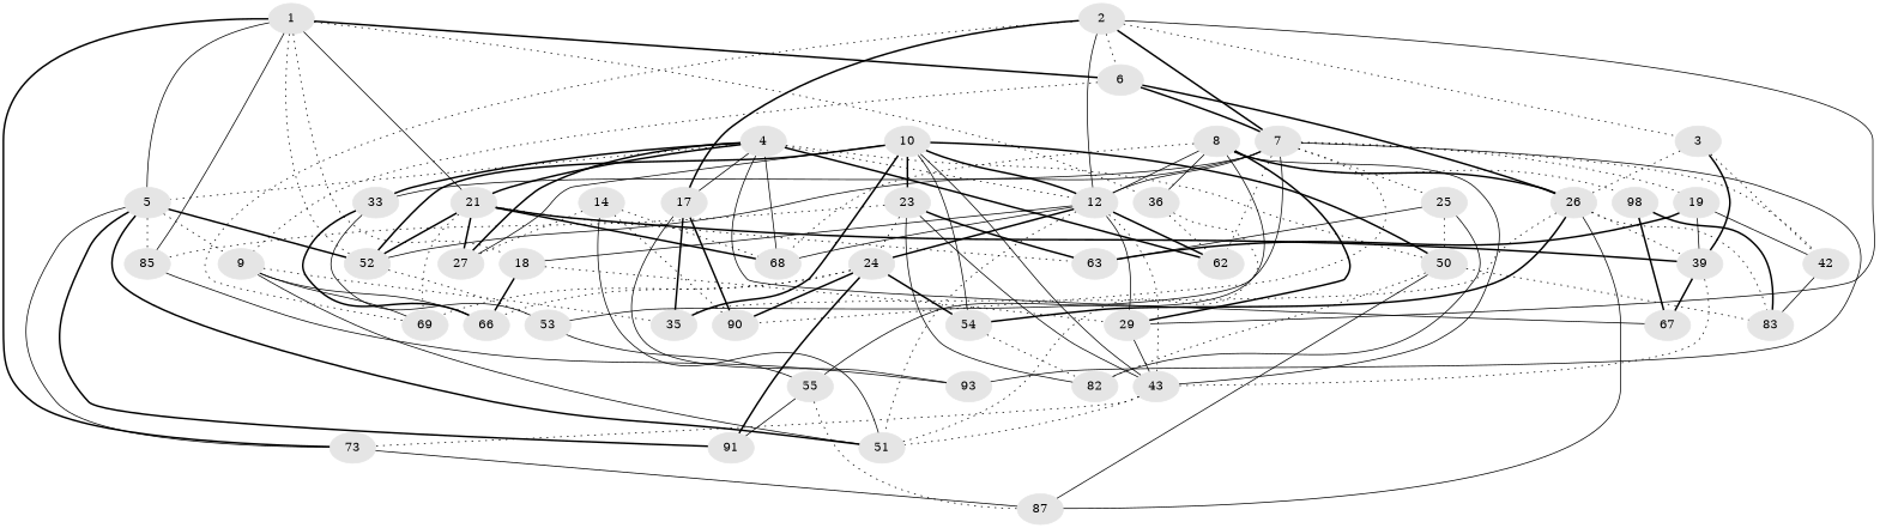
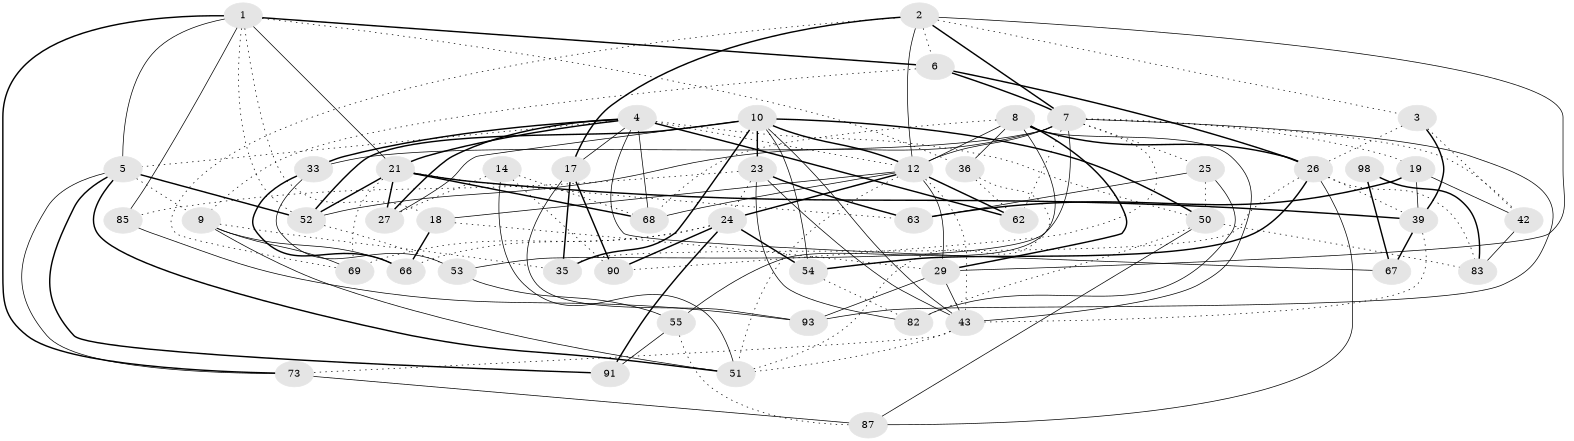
  graph {
    node [color=gray90 style=filled]
    edge [style=dotted]
    1 [super="+47+65+30"]
    5 [super="+40+86"]
    6 [super="+31"]
    18 [super="+44"]
    21 [super="+60+37"]
    36
    52 [super="+88"]
    73
    85 [super="+92"]
    9 [super="+84"]
    51 [super="+80"]
    91
    7 [super="+48+15+56+32"]
    26 [super="+76+70"]
    29 [super="+75"]
    66
    69
    39 [super="+97"]
    27
    68 [super="+78"]
    63
    62
    53
    87
    93
    2 [super="+13+77+81"]
    3
    12 [super="+28+45"]
    17 [super="+74"]
    42
    33
    19
    25
    90
    43 [super="+46"]
    24 [super="+72+34"]
    35
    54
    83
    67
    4 [super="+98+22+58"]
    50 [super="+94"]
    82
    55
    8 [super="+11+89"]
    n46 [label=98]
    10 [super="+41+61"]
    23 [super="+49"]
    14
    1 -- 5 [style=solid]
    1 -- 6 [style=bold]
    1 -- 18 [weight=3]
    1 -- 21 [style=solid]
    1 -- 36
    1 -- 52
    1 -- 73 [style=bold]
    1 -- 85 [style=solid weight=3]
    5 -- 52 [style=bold]
    5 -- 73 [style=solid]
-   5 -- 85
    5 -- 9
    5 -- 51 [style=bold]
    5 -- 91 [style=bold]
    6 -- 9
    6 -- 7 [style=bold weight=2]
    6 -- 26 [style=bold]
    18 -- 29
    18 -- 66 [style=bold]
    21 -- 52 [style=bold]
    21 -- 69
    21 -- 39 [style=bold]
    21 -- 27 [style=bold]
    21 -- 68 [style=bold]
    21 -- 63
    36 -- 51
    36 -- 62
    52 -- 53
    73 -- 87 [style=solid]
    85 -- 93 [style=solid]
    9 -- 51 [style=solid]
    9 -- 66 [style=solid]
    9 -- 69 [style=solid]
    9 -- 35
    7 -- 52 [style=solid]
    7 -- 62
    7 -- 53 [style=solid]
    7 -- 93 [style=solid]
    7 -- 12 [style=solid weight=2]
    7 -- 42
    7 -- 33 [style=solid]
    7 -- 19
    7 -- 25
    7 -- 90
    26 -- 39
    26 -- 87 [style=solid]
    26 -- 35
    26 -- 54 [style=bold]
    26 -- 83
+   29 -- 93 [style=solid]
    29 -- 43 [style=solid]
    39 -- 43
    39 -- 67 [style=bold]
    53 -- 55 [style=solid]
    2 -- 6
    2 -- 7 [style=bold]
    2 -- 29 [style=solid]
    2 -- 69
    2 -- 3
    2 -- 12 [style=solid]
    2 -- 17 [style=bold weight=2]
    3 -- 26
    3 -- 39 [style=bold]
    3 -- 42
    12 -- 18 [style=solid]
    12 -- 51
    12 -- 29 [style=solid]
    12 -- 68 [style=solid]
    12 -- 62 [style=bold]
    12 -- 43
    12 -- 24 [style=bold]
    17 -- 93 [style=solid]
    17 -- 90 [style=bold]
    17 -- 35 [style=bold]
    42 -- 83 [style=solid]
    33 -- 66 [style=bold]
    33 -- 53 [style=solid]
    19 -- 39 [style=solid]
    19 -- 63 [style=bold]
    19 -- 42 [style=solid]
    25 -- 63 [style=solid]
    25 -- 50
    25 -- 82 [style=solid]
    43 -- 73
    43 -- 51
    24 -- 91 [style=bold weight=2]
    24 -- 66
    24 -- 69
    24 -- 90 [style=bold]
    24 -- 54 [style=bold]
    54 -- 82
    4 -- 5
    4 -- 21 [style=bold]
    4 -- 27 [style=bold]
    4 -- 68 [style=solid]
    4 -- 62 [style=bold]
    4 -- 12
    4 -- 17 [style=solid]
    4 -- 33 [style=bold]
    4 -- 67 [style=solid]
    4 -- 50
    50 -- 87 [style=solid]
    50 -- 83
    50 -- 82
    55 -- 91 [style=solid]
    55 -- 87
    8 -- 36 [style=solid]
    8 -- 26 [style=bold]
    8 -- 29 [style=bold]
    8 -- 68
    8 -- 12 [style=solid weight=2]
    8 -- 43 [style=solid]
    8 -- 55 [style=solid]
-   8 -- n46 [weight=2]
    n46 -- 83 [style=bold]
    n46 -- 67 [style=bold]
    10 -- 52 [style=bold]
    10 -- 27 [style=solid]
    10 -- 12 [style=bold]
    10 -- 43 [style=solid]
    10 -- 35 [style=bold]
    10 -- 54 [style=solid]
    10 -- 50 [style=bold]
    10 -- 23 [style=bold]
    23 -- 85
    23 -- 63 [style=bold]
    23 -- 43 [style=solid]
    23 -- 24
    23 -- 82 [style=solid]
    14 -- 51 [style=solid]
    14 -- 27
    14 -- 68
    14 -- 90
  }
